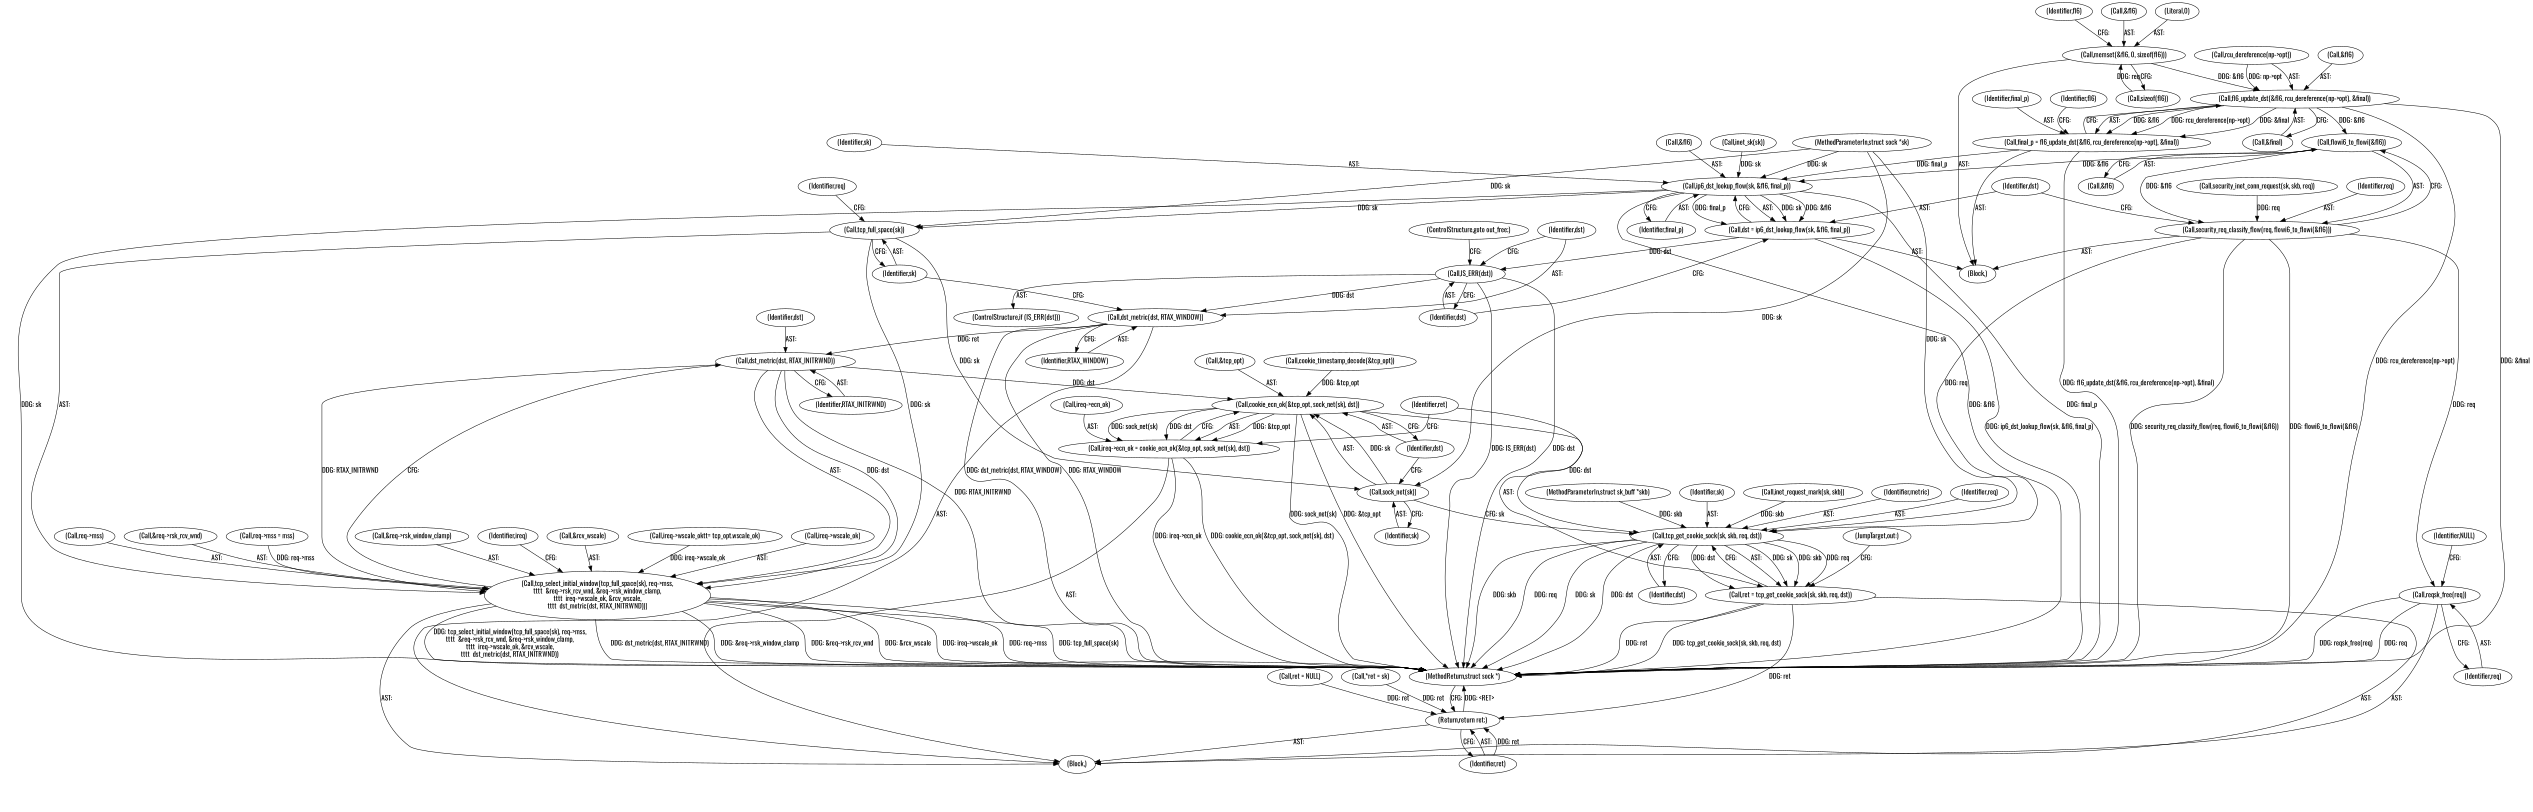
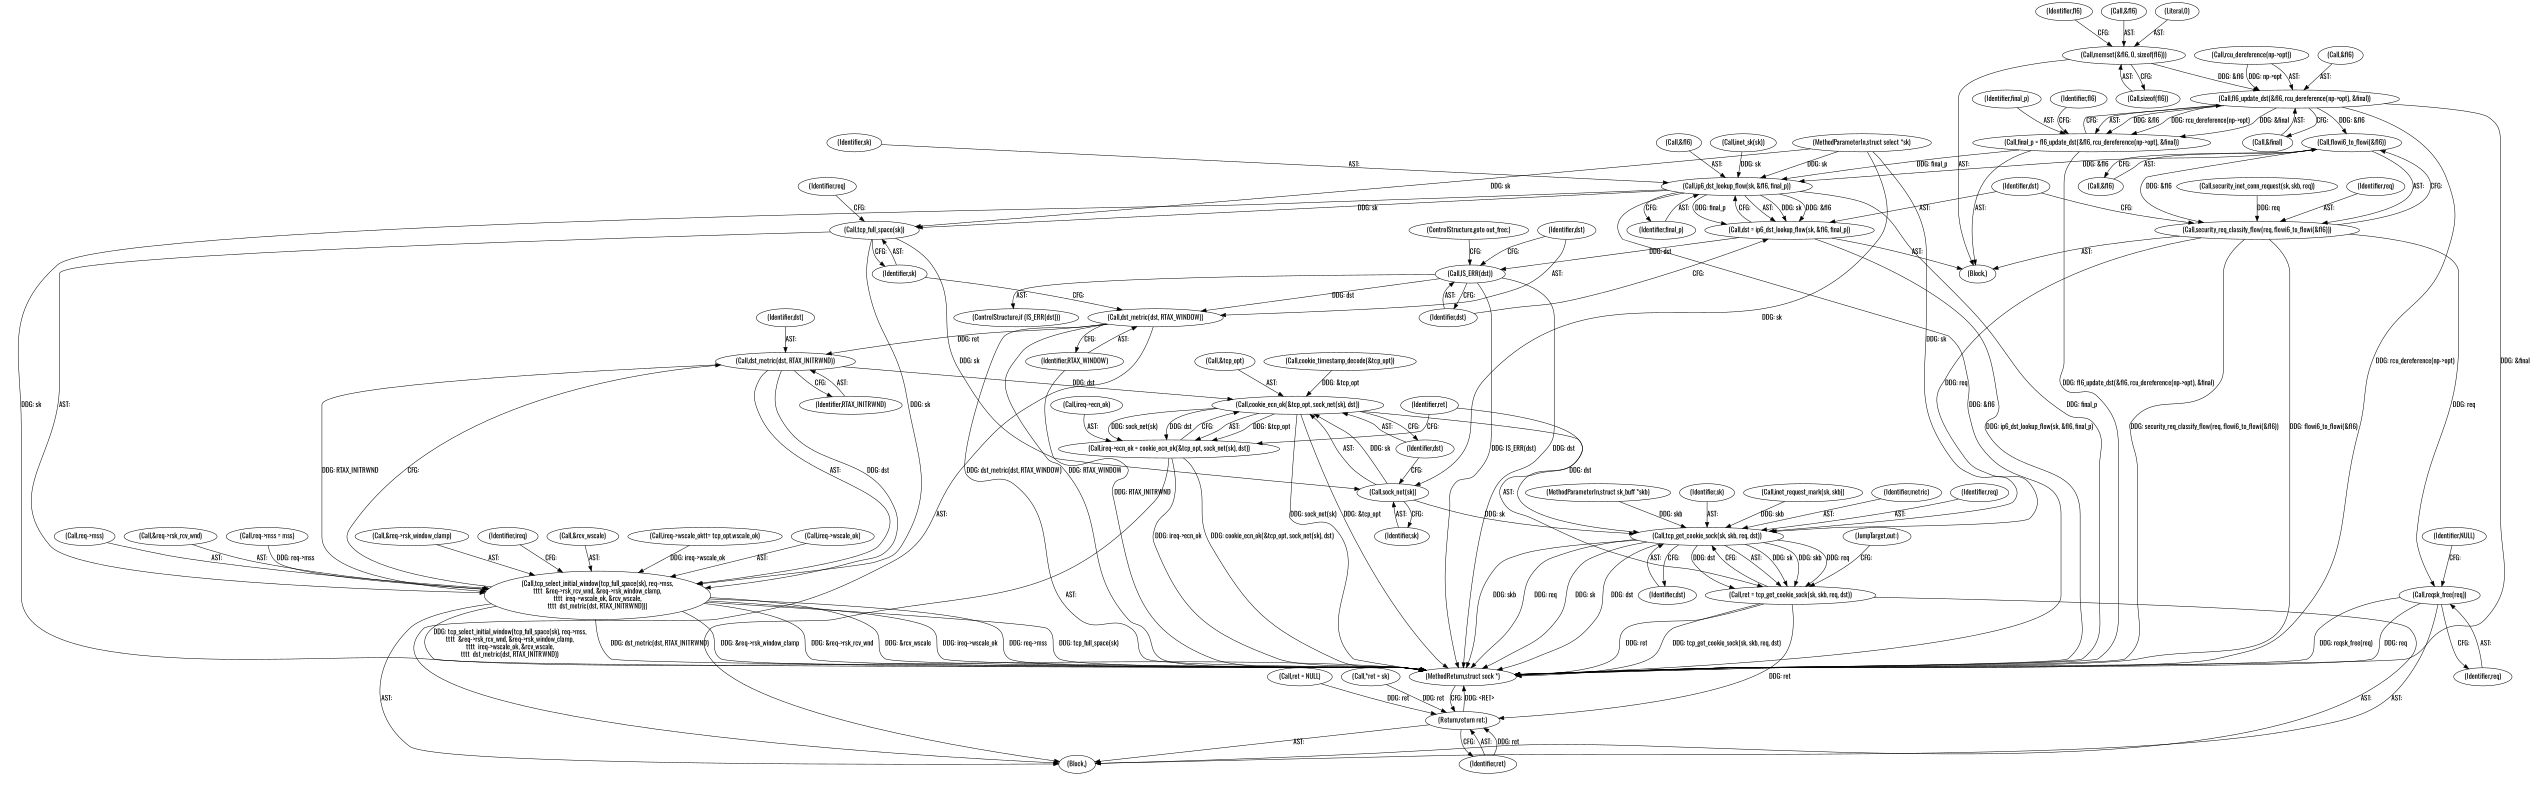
  digraph {
    fontname=Oswald
    node [fontname=Oswald]
    edge [fontname=Oswald]
    n1 [label="(Call,memset(&fl6, 0, sizeof(fl6)))"]
    n2 [label="(Call,fl6_update_dst(&fl6, rcu_dereference(np->opt), &final))"]
    n3 [label="(Call,sizeof(fl6))"]
    n4 [label="(Block,)"]
    n5 [label="(MethodReturn,struct sock *)"]
    n6 [label="(Call,final_p = fl6_update_dst(&fl6, rcu_dereference(np->opt), &final))"]
    n7 [label="(Call,flowi6_to_flowi(&fl6))"]
    n8 [label="(Call,&final)"]
    n9 [label="(Return,return ret;)"]
    n10 [label="(Call,ip6_dst_lookup_flow(sk, &fl6, final_p))"]
    n11 [label="(Call,security_req_classify_flow(req, flowi6_to_flowi(&fl6)))"]
    n12 [label="(Call,&fl6)"]
    n13 [label="(Call,dst = ip6_dst_lookup_flow(sk, &fl6, final_p))"]
    n14 [label="(Call,tcp_full_space(sk))"]
    n15 [label="(Identifier,final_p)"]
    n16 [label="(Call,IS_ERR(dst))"]
    n17 [label="(Call,tcp_select_initial_window(tcp_full_space(sk), req->mss,\n\t\t\t\t  &req->rsk_rcv_wnd, &req->rsk_window_clamp,\n\t\t\t\t  ireq->wscale_ok, &rcv_wscale,\n\t\t\t\t  dst_metric(dst, RTAX_INITRWND)))"]
    n18 [label="(Call,sock_net(sk))"]
    n19 [label="(Identifier,sk)"]
    n20 [label="(Call,dst_metric(dst, RTAX_WINDOW))"]
    n21 [label="(ControlStructure,if (IS_ERR(dst)))"]
    n22 [label="(Identifier,dst)"]
    n23 [label="(Call,dst_metric(dst, RTAX_INITRWND))"]
    n24 [label="(Identifier,RTAX_WINDOW)"]
    n25 [label="(Block,)"]
    n26 [label="(Call,cookie_ecn_ok(&tcp_opt, sock_net(sk), dst))"]
    n27 [label="(Identifier,RTAX_INITRWND)"]
    n28 [label="(Call,ireq->ecn_ok = cookie_ecn_ok(&tcp_opt, sock_net(sk), dst))"]
    n29 [label="(Call,tcp_get_cookie_sock(sk, skb, req, dst))"]
    n30 [label="(Identifier,dst)"]
    n31 [label="(Call,ret = tcp_get_cookie_sock(sk, skb, req, dst))"]
    n32 [label="(Identifier,dst)"]
    n33 [label="(Identifier,ret)"]
    n34 [label="(Identifier,sk)"]
    n35 [label="(Call,reqsk_free(req))"]
    n36 [label="(Identifier,req)"]
    n37 [label="(Call,*ret = sk)"]
    n38 [label="(Identifier,dst)"]
    n39 [label="(Call,security_inet_conn_request(sk, skb, req))"]
    n40 [label="(Call,ret = NULL)"]
-   n41 [label="(MethodParameterIn,struct sock *sk)"]
+   n41 [label="(MethodParameterIn,struct select *sk)"]
    n42 [label="(Identifier,req)"]
    n43 [label="(Call,ireq->wscale_ok\t\t= tcp_opt.wscale_ok)"]
    n44 [label="(Call,inet_request_mark(sk, skb))"]
    n45 [label="(Identifier,fl6)"]
    n46 [label="(Call,rcu_dereference(np->opt))"]
    n47 [label="(Identifier,sk)"]
    n48 [label="(Identifier,dst)"]
    n49 [label="(Call,cookie_timestamp_decode(&tcp_opt))"]
    n50 [label="(Call,&fl6)"]
    n51 [label="(Identifier,final_p)"]
    n52 [label="(Identifier,dst)"]
    n53 [label="(Call,&tcp_opt)"]
    n54 [label="(JumpTarget,out:)"]
    n55 [label="(Identifier,fl6)"]
    n56 [label="(Identifier,metric)"]
    n57 [label="(Identifier,ret)"]
    n58 [label="(Call,ireq->wscale_ok)"]
    n59 [label="(Call,&fl6)"]
    n60 [label="(Call,&req->rsk_window_clamp)"]
    n61 [label="(Identifier,ireq)"]
    n62 [label="(Call,ireq->ecn_ok)"]
    n63 [label="(Literal,0)"]
    n64 [label="(Call,inet_sk(sk))"]
    n65 [label="(Identifier,NULL)"]
    n66 [label="(Call,&rcv_wscale)"]
    n67 [label="(Call,req->mss)"]
    n68 [label="(Identifier,req)"]
    n69 [label="(MethodParameterIn,struct sk_buff *skb)"]
    n70 [label="(ControlStructure,goto out_free;)"]
    n71 [label="(Call,&fl6)"]
    n72 [label="(Identifier,sk)"]
    n73 [label="(Call,&req->rsk_rcv_wnd)"]
    n74 [label="(Identifier,req)"]
    n75 [label="(Call,req->mss = mss)"]
    n1 -> n2 [label="DDG: &fl6"]
    n1 -> n3 [label="CFG: "]
    n1 -> n4 [label="AST: "]
    n2 -> n5 [label="DDG: &final"]
    n2 -> n5 [label="DDG: rcu_dereference(np->opt)"]
    n2 -> n6 [label="AST: "]
    n2 -> n6 [label="DDG: &fl6"]
    n2 -> n6 [label="DDG: rcu_dereference(np->opt)"]
    n2 -> n6 [label="DDG: &final"]
    n2 -> n7 [label="DDG: &fl6"]
    n2 -> n8 [label="CFG: "]
-   n3 -> n1 [label="DDG: req"]
+   n3 -> n1 [label="AST: "]
    n5 -> n9 [label="CFG: "]
    n6 -> n2 [label="CFG: "]
    n6 -> n4 [label="AST: "]
    n6 -> n5 [label="DDG: fl6_update_dst(&fl6, rcu_dereference(np->opt), &final)"]
    n6 -> n10 [label="DDG: final_p"]
    n7 -> n10 [label="DDG: &fl6"]
    n7 -> n11 [label="AST: "]
    n7 -> n11 [label="DDG: &fl6"]
    n7 -> n12 [label="CFG: "]
    n8 -> n2 [label="AST: "]
    n9 -> n5 [label="DDG: <RET>"]
    n9 -> n25 [label="AST: "]
    n9 -> n33 [label="CFG: "]
    n10 -> n5 [label="DDG: sk"]
    n10 -> n5 [label="DDG: &fl6"]
    n10 -> n5 [label="DDG: final_p"]
    n10 -> n13 [label="AST: "]
    n10 -> n13 [label="DDG: sk"]
    n10 -> n13 [label="DDG: &fl6"]
    n10 -> n13 [label="DDG: final_p"]
    n10 -> n14 [label="DDG: sk"]
    n10 -> n15 [label="CFG: "]
    n11 -> n4 [label="AST: "]
    n11 -> n5 [label="DDG: security_req_classify_flow(req, flowi6_to_flowi(&fl6))"]
    n11 -> n5 [label="DDG: flowi6_to_flowi(&fl6)"]
    n11 -> n7 [label="CFG: "]
    n11 -> n29 [label="DDG: req"]
    n11 -> n35 [label="DDG: req"]
    n12 -> n7 [label="AST: "]
    n13 -> n4 [label="AST: "]
    n13 -> n5 [label="DDG: ip6_dst_lookup_flow(sk, &fl6, final_p)"]
    n13 -> n10 [label="CFG: "]
    n13 -> n16 [label="DDG: dst"]
    n14 -> n17 [label="AST: "]
    n14 -> n17 [label="DDG: sk"]
    n14 -> n18 [label="DDG: sk"]
    n14 -> n19 [label="CFG: "]
    n15 -> n10 [label="AST: "]
    n16 -> n5 [label="DDG: IS_ERR(dst)"]
    n16 -> n5 [label="DDG: dst"]
    n16 -> n20 [label="DDG: dst"]
    n16 -> n21 [label="AST: "]
    n16 -> n22 [label="CFG: "]
    n17 -> n5 [label="DDG: tcp_select_initial_window(tcp_full_space(sk), req->mss,\n\t\t\t\t  &req->rsk_rcv_wnd, &req->rsk_window_clamp,\n\t\t\t\t  ireq->wscale_ok, &rcv_wscale,\n\t\t\t\t  dst_metric(dst, RTAX_INITRWND))"]
    n17 -> n5 [label="DDG: dst_metric(dst, RTAX_INITRWND)"]
    n17 -> n5 [label="DDG: &req->rsk_window_clamp"]
    n17 -> n5 [label="DDG: &req->rsk_rcv_wnd"]
    n17 -> n5 [label="DDG: &rcv_wscale"]
    n17 -> n5 [label="DDG: ireq->wscale_ok"]
    n17 -> n5 [label="DDG: req->mss"]
    n17 -> n5 [label="DDG: tcp_full_space(sk)"]
    n17 -> n23 [label="CFG: "]
    n17 -> n25 [label="AST: "]
    n18 -> n26 [label="AST: "]
    n18 -> n26 [label="DDG: sk"]
-   n18 -> n29 [label="CFG: sk"]
+   n18 -> n29 [label="DDG: sk"]
    n18 -> n34 [label="CFG: "]
    n19 -> n14 [label="AST: "]
    n19 -> n20 [label="CFG: "]
    n20 -> n5 [label="DDG: dst_metric(dst, RTAX_WINDOW)"]
    n20 -> n5 [label="DDG: RTAX_WINDOW"]
    n20 -> n23 [label="DDG: ret"]
    n20 -> n24 [label="CFG: "]
    n20 -> n25 [label="AST: "]
    n22 -> n13 [label="CFG: "]
    n22 -> n16 [label="AST: "]
-   n23 -> n5 [label="DDG: RTAX_INITRWND"]
+   n24 -> n5 [label="DDG: RTAX_INITRWND"]
    n23 -> n17 [label="AST: "]
    n23 -> n17 [label="DDG: dst"]
    n23 -> n17 [label="DDG: RTAX_INITRWND"]
    n23 -> n26 [label="DDG: dst"]
    n23 -> n27 [label="CFG: "]
    n24 -> n20 [label="AST: "]
    n26 -> n5 [label="DDG: sock_net(sk)"]
    n26 -> n5 [label="DDG: &tcp_opt"]
    n26 -> n28 [label="AST: "]
    n26 -> n28 [label="DDG: &tcp_opt"]
    n26 -> n28 [label="DDG: sock_net(sk)"]
    n26 -> n28 [label="DDG: dst"]
    n26 -> n29 [label="DDG: dst"]
    n26 -> n30 [label="CFG: "]
    n27 -> n23 [label="AST: "]
    n28 -> n5 [label="DDG: cookie_ecn_ok(&tcp_opt, sock_net(sk), dst)"]
    n28 -> n5 [label="DDG: ireq->ecn_ok"]
    n28 -> n25 [label="AST: "]
    n28 -> n26 [label="CFG: "]
    n29 -> n5 [label="DDG: skb"]
    n29 -> n5 [label="DDG: req"]
    n29 -> n5 [label="DDG: sk"]
    n29 -> n5 [label="DDG: dst"]
    n29 -> n31 [label="AST: "]
    n29 -> n31 [label="DDG: sk"]
    n29 -> n31 [label="DDG: skb"]
    n29 -> n31 [label="DDG: req"]
    n29 -> n31 [label="DDG: dst"]
    n29 -> n32 [label="CFG: "]
    n30 -> n18 [label="CFG: "]
    n30 -> n26 [label="AST: "]
    n31 -> n5 [label="DDG: tcp_get_cookie_sock(sk, skb, req, dst)"]
    n31 -> n5 [label="DDG: ret"]
    n31 -> n9 [label="DDG: ret"]
    n31 -> n25 [label="AST: "]
    n31 -> n29 [label="CFG: "]
    n32 -> n29 [label="AST: "]
    n33 -> n9 [label="AST: "]
    n33 -> n9 [label="DDG: ret"]
    n34 -> n18 [label="AST: "]
    n35 -> n5 [label="DDG: reqsk_free(req)"]
    n35 -> n5 [label="DDG: req"]
    n35 -> n25 [label="AST: "]
    n35 -> n36 [label="CFG: "]
    n36 -> n35 [label="AST: "]
    n37 -> n9 [label="DDG: ret"]
    n38 -> n16 [label="CFG: "]
    n38 -> n20 [label="AST: "]
    n39 -> n11 [label="DDG: req"]
    n40 -> n9 [label="DDG: ret"]
    n41 -> n10 [label="DDG: sk"]
    n41 -> n14 [label="DDG: sk"]
    n41 -> n18 [label="DDG: sk"]
    n41 -> n29 [label="DDG: sk"]
    n42 -> n11 [label="AST: "]
    n43 -> n17 [label="DDG: ireq->wscale_ok"]
    n44 -> n29 [label="DDG: skb"]
    n45 -> n1 [label="CFG: "]
    n46 -> n2 [label="AST: "]
    n46 -> n2 [label="DDG: np->opt"]
    n47 -> n10 [label="AST: "]
    n48 -> n11 [label="CFG: "]
    n48 -> n13 [label="AST: "]
    n49 -> n26 [label="DDG: &tcp_opt"]
    n50 -> n10 [label="AST: "]
    n51 -> n6 [label="AST: "]
    n52 -> n23 [label="AST: "]
    n53 -> n26 [label="AST: "]
    n54 -> n31 [label="CFG: "]
    n55 -> n6 [label="CFG: "]
    n56 -> n29 [label="AST: "]
    n57 -> n28 [label="CFG: "]
    n57 -> n31 [label="AST: "]
    n58 -> n17 [label="AST: "]
    n59 -> n1 [label="AST: "]
    n60 -> n17 [label="AST: "]
    n61 -> n17 [label="CFG: "]
    n62 -> n28 [label="AST: "]
    n63 -> n1 [label="AST: "]
    n64 -> n10 [label="DDG: sk"]
    n65 -> n35 [label="CFG: "]
    n66 -> n17 [label="AST: "]
    n67 -> n17 [label="AST: "]
    n68 -> n29 [label="AST: "]
    n69 -> n29 [label="DDG: skb"]
    n70 -> n16 [label="CFG: "]
    n71 -> n2 [label="AST: "]
    n72 -> n29 [label="AST: "]
    n73 -> n17 [label="AST: "]
    n74 -> n14 [label="CFG: "]
    n75 -> n17 [label="DDG: req->mss"]
  }
